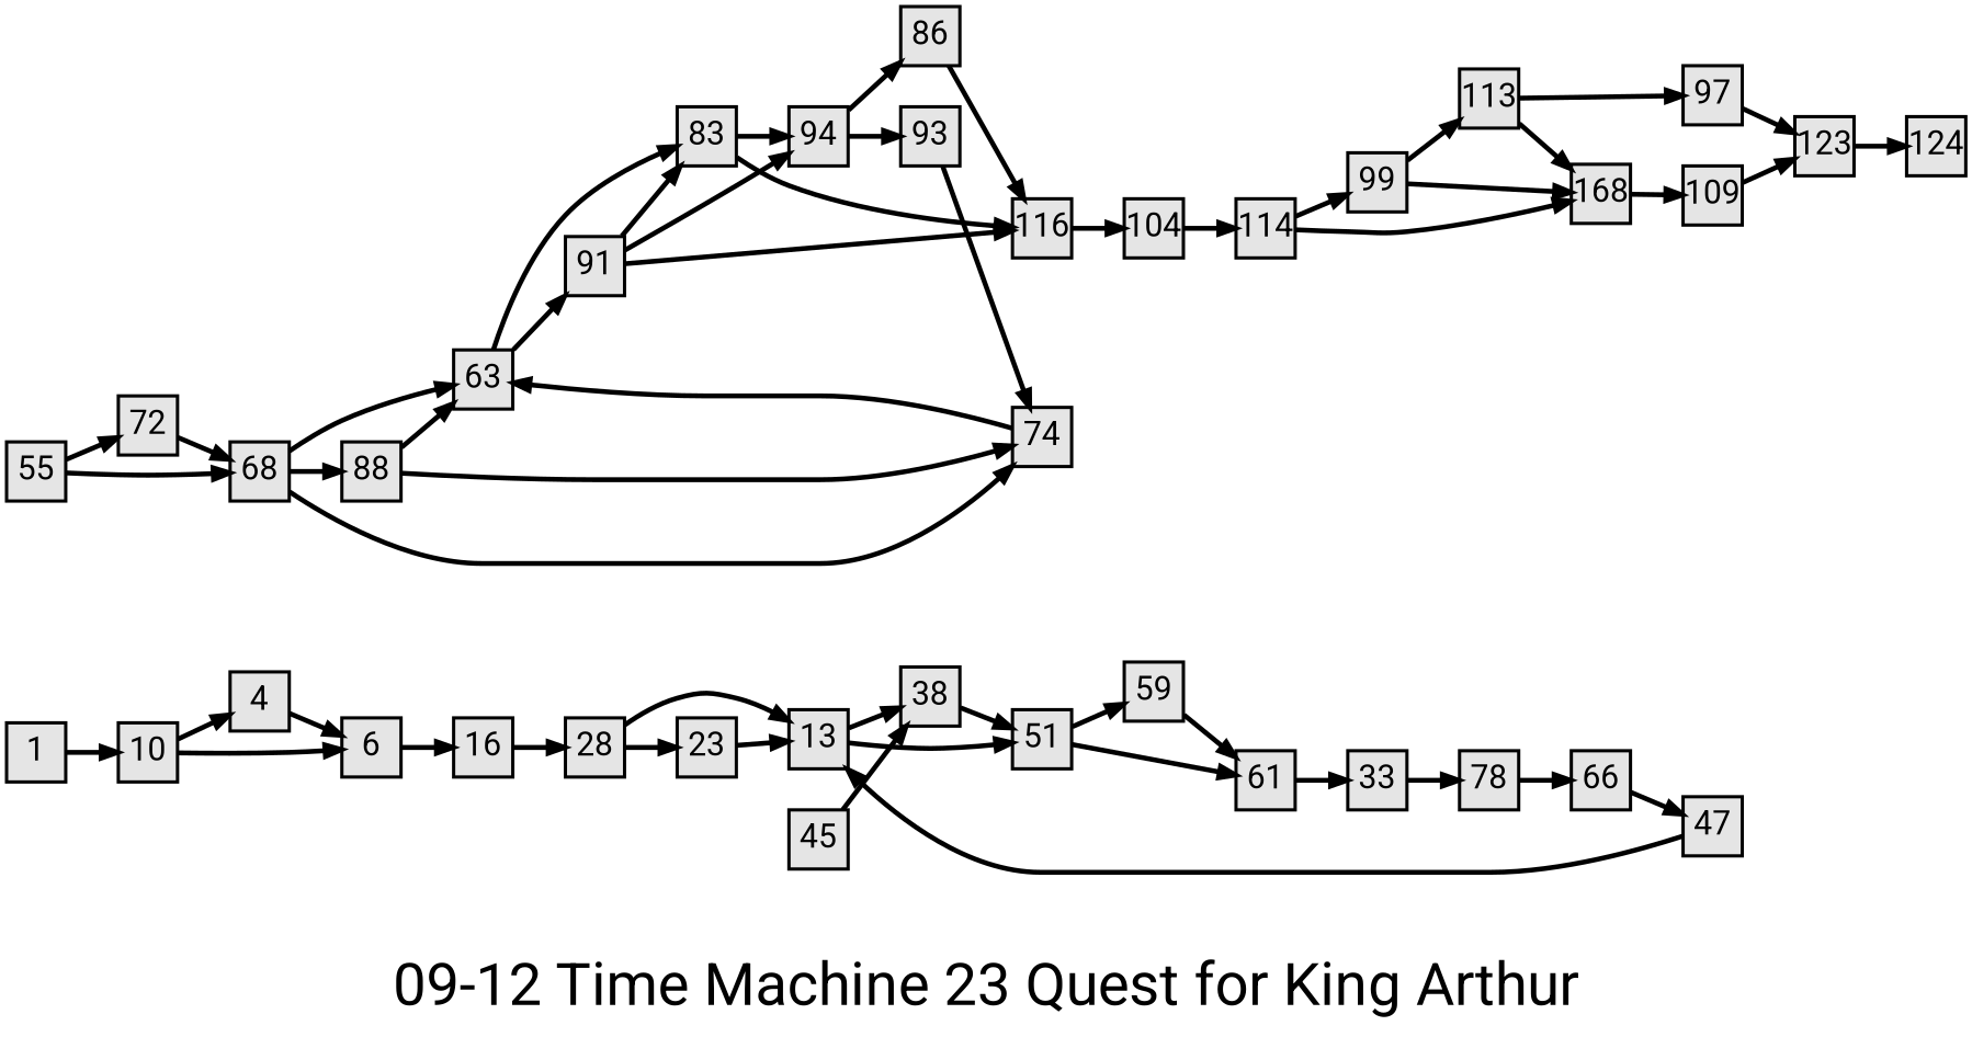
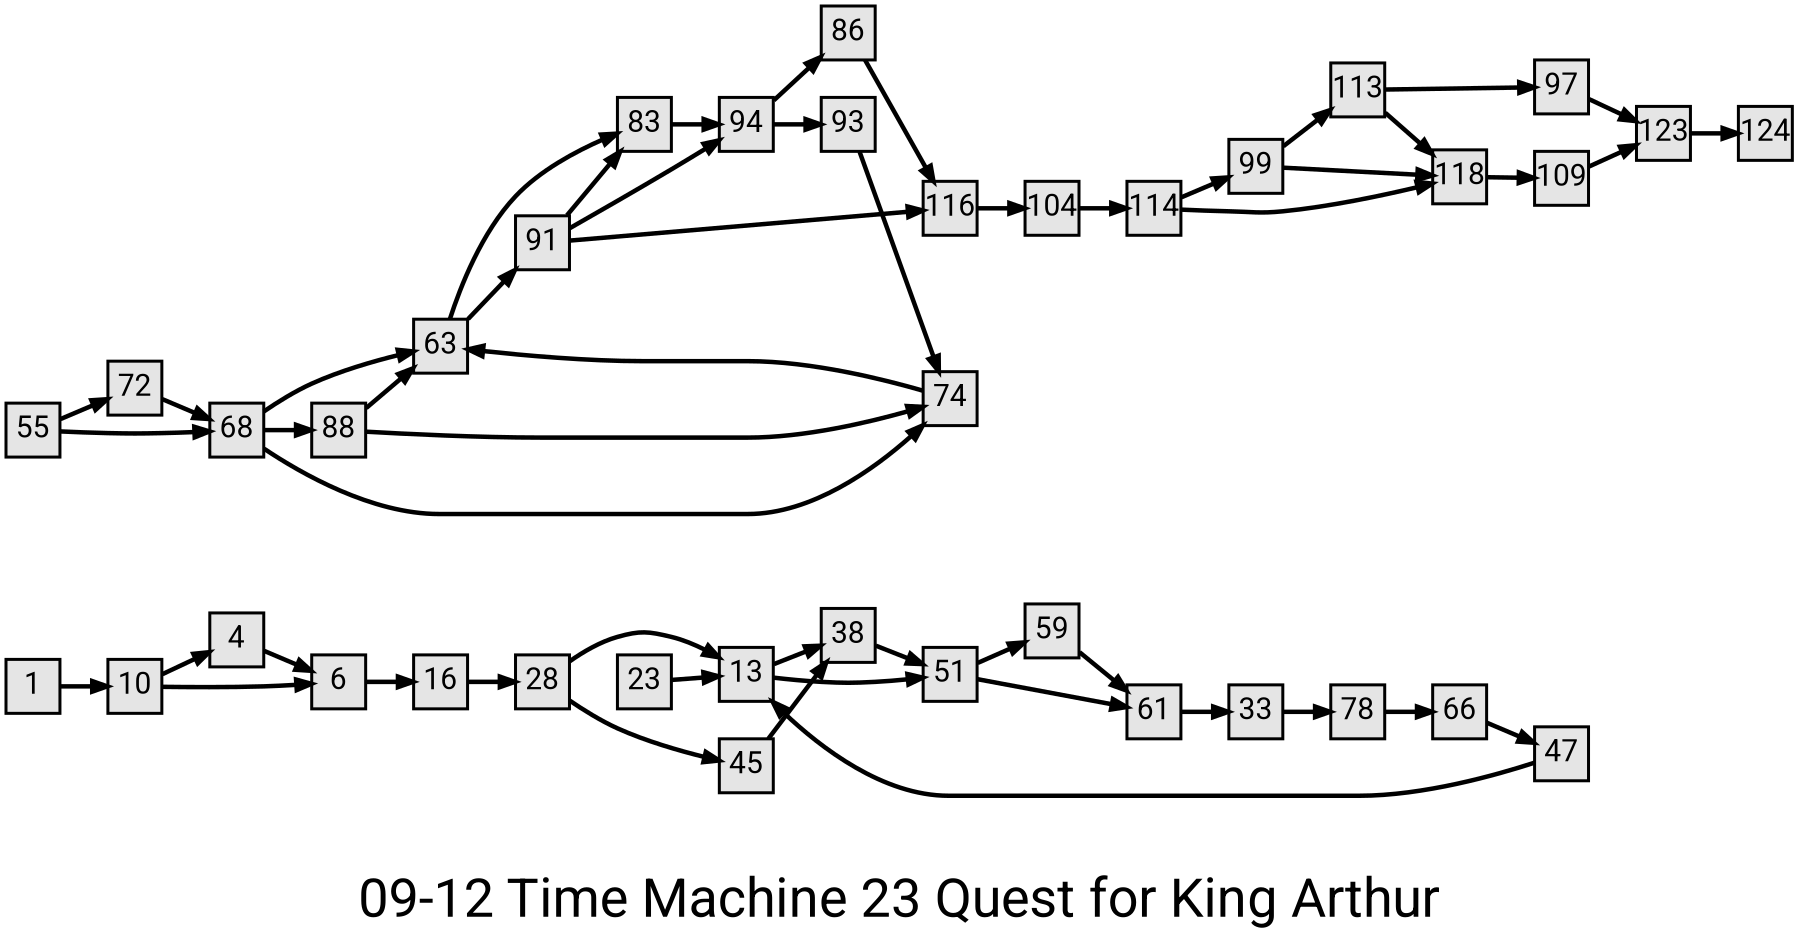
  digraph {
    fontname=Roboto
    fontsize=36
    label="09-12 Time Machine 23 Quest for King Arthur"
    nodesep=0.35
    ordering=out
    rankdir=LR
    ranksep=0.45
    node [fillcolor=grey90 fixedsize=true fontname=Roboto fontsize=20 labelfloat=true margin="0,0" penwidth=2 regular=true shape=rect style=filled]
    edge [fontname=Roboto fontsize=12 labelfloat=true penwidth=3]
    1
    10
    n3 [label=4]
    6
    16
    28
    13
    23
    38
    51
    45
    n12 [label=59]
    61
    47
    33
    78
    66
    55
    72
    68
    63
    88
    74
    83
    91
    94
    116
    86
    93
    104
    114
    97
    123
    124
    99
    113
-   118 [label=168]
+   118
    109
    1 -> 10
    10 -> n3
    10 -> 6
    n3 -> 6
    6 -> 16
    16 -> 28
    28 -> 13
-   28 -> 23
+   28 -> 45
    13 -> 38
    13 -> 51
    23 -> 13
    38 -> 51
    51 -> n12
    51 -> 61
    45 -> 38
    n12 -> 61
    61 -> 33
    47 -> 13
    33 -> 78
    78 -> 66
    66 -> 47
    55 -> 72
    55 -> 68
    72 -> 68
    68 -> 63
    68 -> 88
    68 -> 74
    63 -> 83
    63 -> 91
    88 -> 63
    88 -> 74
    74 -> 63
    83 -> 94
-   83 -> 116
    91 -> 83
    91 -> 94
    91 -> 116
    94 -> 86
    94 -> 93
    116 -> 104
    86 -> 116
    93 -> 74
    104 -> 114
    114 -> 99
    114 -> 118
    97 -> 123
    123 -> 124
    99 -> 113
    99 -> 118
    113 -> 97
    113 -> 118
    118 -> 109
    109 -> 123
  }
